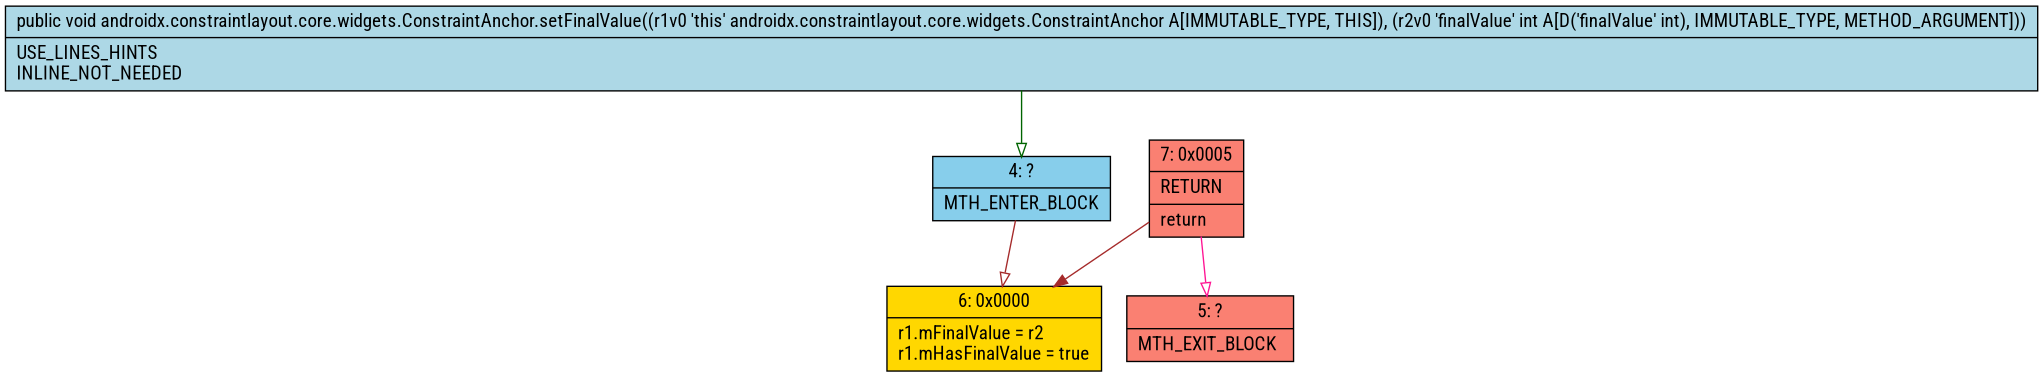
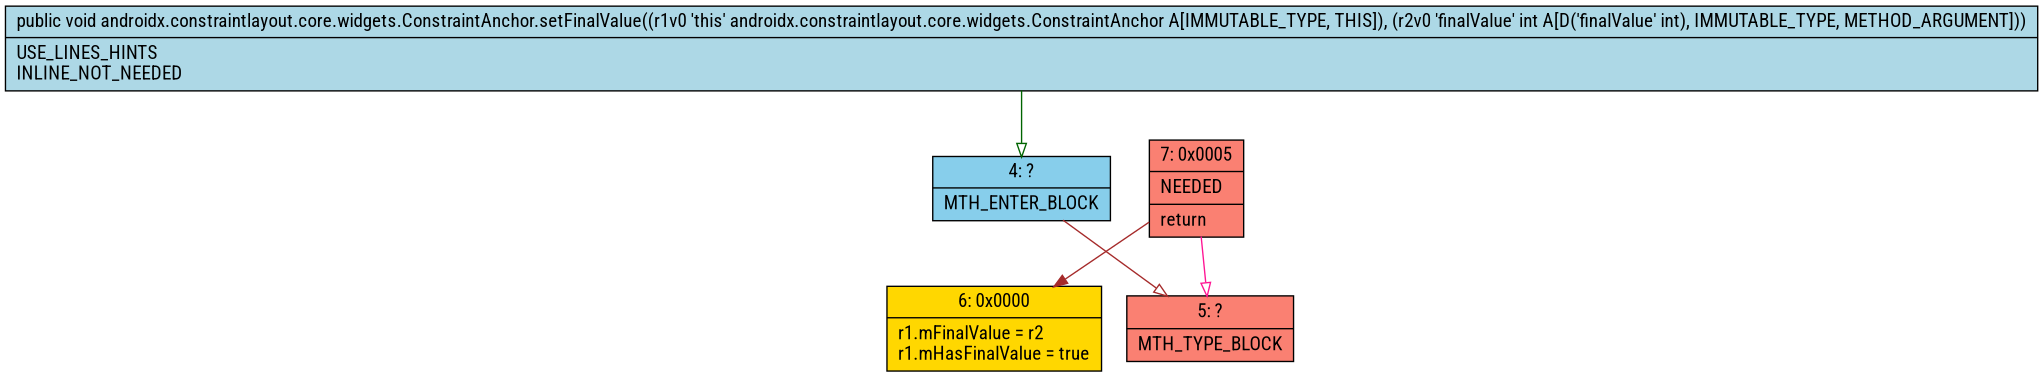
  digraph {
    fontname="Roboto Condensed"
    node [fillcolor=salmon fontname="Roboto Condensed" shape=record style=filled]
    edge [arrowhead=onormal color=brown fontname="Roboto Condensed"]
    n1 [fillcolor=skyblue label="{4\:\ ?|MTH_ENTER_BLOCK\l}"]
    n2 [fillcolor=gold label="{6\:\ 0x0000|r1.mFinalValue = r2\lr1.mHasFinalValue = true\l}"]
-   n3 [label="{7\:\ 0x0005|RETURN\l|return\l}"]
-   n4 [label="{5\:\ ?|MTH_EXIT_BLOCK\l}"]
+   n3 [label="{7\:\ 0x0005|NEEDED\l|return\l}"]
+   n4 [label="{5\:\ ?|MTH_TYPE_BLOCK\l}"]
    n5 [fillcolor=lightblue label="{public void androidx.constraintlayout.core.widgets.ConstraintAnchor.setFinalValue((r1v0 'this' androidx.constraintlayout.core.widgets.ConstraintAnchor A[IMMUTABLE_TYPE, THIS]), (r2v0 'finalValue' int A[D('finalValue' int), IMMUTABLE_TYPE, METHOD_ARGUMENT]))  | USE_LINES_HINTS\lINLINE_NOT_NEEDED\l}"]
-   n1 -> n2
+   n1 -> n4
    n3 -> n2 [arrowhead=normal]
    n3 -> n4 [color=deeppink]
    n5 -> n1 [color=darkgreen]
  }
